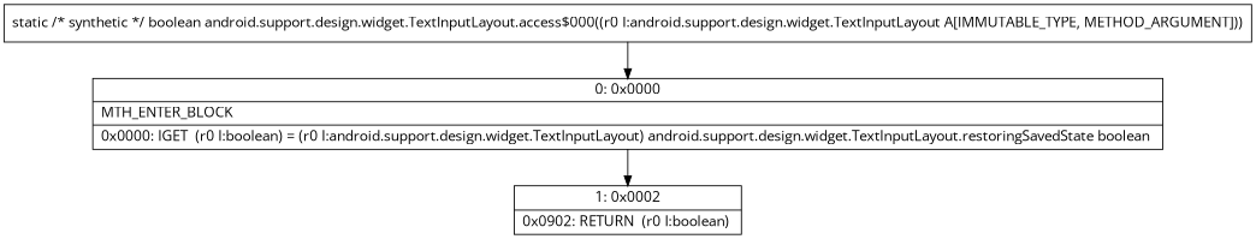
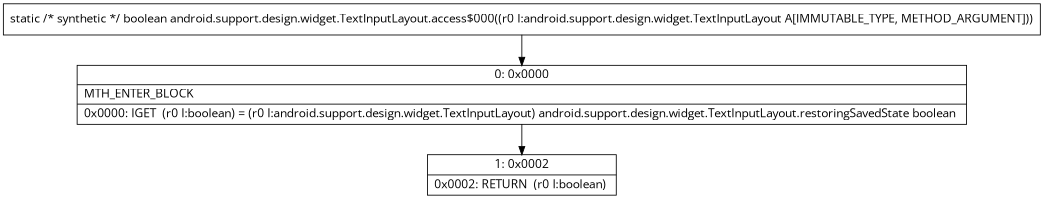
  digraph {
    fontname="Open Sans"
    node [shape=record fontname="Open Sans"]
    edge [fontname="Open Sans"]
    n1 [label="{0\:\ 0x0000|MTH_ENTER_BLOCK\l|0x0000: IGET  (r0 I:boolean) = (r0 I:android.support.design.widget.TextInputLayout) android.support.design.widget.TextInputLayout.restoringSavedState boolean \l}"]
-   n2 [label="{1\:\ 0x0002|0x0902: RETURN  (r0 I:boolean) \l}"]
+   n2 [label="{1\:\ 0x0002|0x0002: RETURN  (r0 I:boolean) \l}"]
    n3 [label="{static \/* synthetic *\/ boolean android.support.design.widget.TextInputLayout.access$000((r0 I:android.support.design.widget.TextInputLayout A[IMMUTABLE_TYPE, METHOD_ARGUMENT])) }"]
    n1 -> n2
    n3 -> n1
  }
